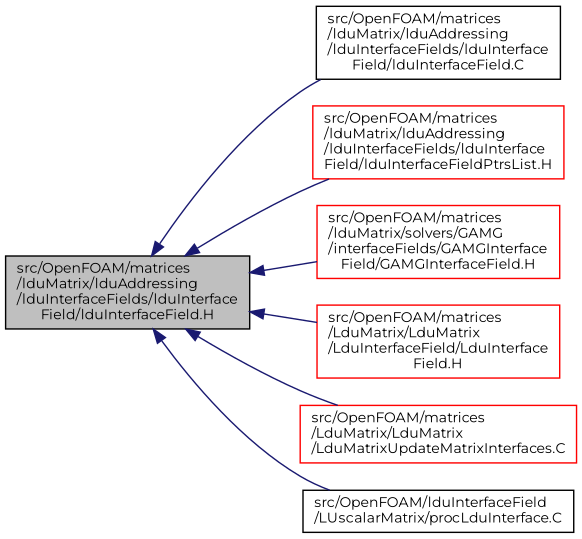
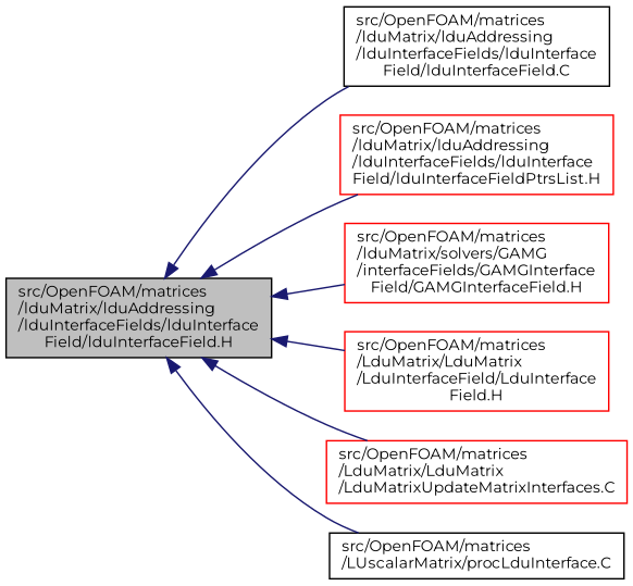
  digraph {
    rankdir=LR
    fontname=Montserrat
    node [color=red fontname=Montserrat fontsize=10 shape=record]
    edge [color=midnightblue dir=back fontname=Montserrat fontsize=10 labelfontname=Helvetica labelfontsize=10 style=solid]
    n1 [color=black fillcolor=grey75 fontcolor=black height=0.2 label="src/OpenFOAM/matrices\l/lduMatrix/lduAddressing\l/lduInterfaceFields/lduInterface\lField/lduInterfaceField.H" style=filled width=0.4]
    n2 [color=black height=0.2 label="src/OpenFOAM/matrices\l/lduMatrix/lduAddressing\l/lduInterfaceFields/lduInterface\lField/lduInterfaceField.C" width=0.4]
    n3 [height=0.2 label="src/OpenFOAM/matrices\l/lduMatrix/lduAddressing\l/lduInterfaceFields/lduInterface\lField/lduInterfaceFieldPtrsList.H" width=0.4]
    n4 [height=0.2 label="src/OpenFOAM/matrices\l/lduMatrix/solvers/GAMG\l/interfaceFields/GAMGInterface\lField/GAMGInterfaceField.H" width=0.4]
    n5 [height=0.2 label="src/OpenFOAM/matrices\l/LduMatrix/LduMatrix\l/LduInterfaceField/LduInterface\lField.H" width=0.4]
    n6 [height=0.2 label="src/OpenFOAM/matrices\l/LduMatrix/LduMatrix\l/LduMatrixUpdateMatrixInterfaces.C" width=0.4]
-   n7 [color=black height=0.2 label="src/OpenFOAM/lduInterfaceField\l/LUscalarMatrix/procLduInterface.C" width=0.4]
+   n7 [color=black height=0.2 label="src/OpenFOAM/matrices\l/LUscalarMatrix/procLduInterface.C" width=0.4]
    n1 -> n2
    n1 -> n3
    n1 -> n4
    n1 -> n5
    n1 -> n6
    n1 -> n7
  }
